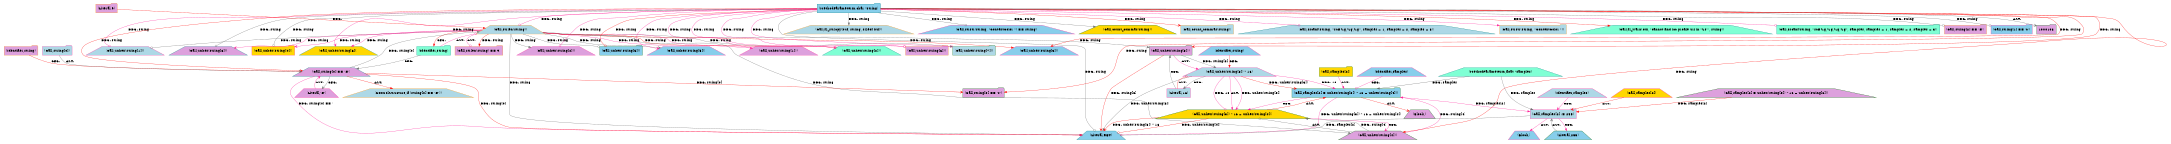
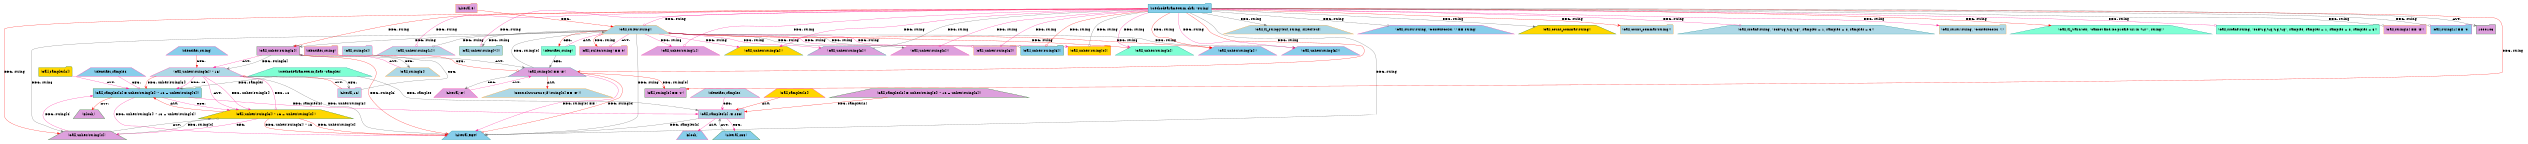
  digraph {
    node [color=deeppink fillcolor=plum shape=trapezium style=filled]
    edge [arrowhead=normal color=deeppink]
    n1 [color=darkgreen label="(Call,unhex(string[3]))" shape=folder]
    n2 [fillcolor=lightblue label="(Call,unhex(string[3]) * 16)"]
    n3 [color=teal fillcolor=skyblue label="(Literal,RET)"]
+   n4 [color=darkorange fillcolor=lightblue label="(Call,string[3])"]
    n5 [color=darkgreen fillcolor=skyblue label="(Call,samples[2] = unhex(string[3]) * 16 + unhex(string[4]))" shape=folder]
    n6 [color=darkgreen fillcolor=gold label="(Call,unhex(string[3]) * 16 + unhex(string[4]))"]
    n7 [fillcolor=lightblue label="(Literal,16)" shape=folder]
    n8 [color=darkorange fillcolor=lightblue label="(Call,strlen(string))"]
    n9 [fillcolor=lightblue label="(Call,unhex(string[1]))"]
    n10 [color=teal fillcolor=gold label="(Call,unhex(string[6]))"]
    n11 [color=teal fillcolor=aquamarine label="(Identifier,string)" shape=folder]
    n12 [label="(Call,unhex(string[2]))"]
    n13 [fillcolor=gold label="(Call,unhex(string[4]))" shape=folder]
    n14 [fillcolor=skyblue label="(Call,unhex(string[3]))"]
    n15 [color=darkgreen fillcolor=lightblue label="(Call,unhex(string[7]))" shape=folder]
    n16 [label="(Call,unhex(string[1]))"]
    n17 [color=teal label="(Call,unhex(string[8]))"]
    n18 [color=darkorange label="(Call,strlen(string) == 9)" shape=folder]
    n19 [color=darkorange label="(Call,unhex(string[6]))" shape=folder]
    n20 [color=darkgreen fillcolor=skyblue label="(Call,unhex(string[5]))" shape=folder]
    n21 [color=teal fillcolor=aquamarine label="(Call,unhex(string[2]))"]
    n22 [fillcolor=skyblue label="(Call,unhex(string[5]))"]
    n23 [color=darkgreen label="(Call,unhex(string[4]))"]
    n24 [color=teal label="(Call,string[0] == '#')"]
    n25 [label="(Literal,'#')"]
    n26 [color=darkorange fillcolor=lightblue label="(ControlStructure,if (string[0] == '#'))"]
    n27 [color=darkgreen label="(Call,string[0] == 's')" shape=folder]
    n28 [color=teal fillcolor=skyblue label="(MethodParameterIn,char *string)" shape=folder]
    n29 [color=darkorange fillcolor=lightblue label="(Call,fz_strlcpy(buf, string, sizeof buf))"]
    n30 [fillcolor=skyblue label="(Call,strstr(string, \"ContextColor \") == string)"]
    n31 [color=darkgreen fillcolor=gold label="(Call,count_commas(string))"]
    n32 [color=darkorange fillcolor=lightblue label="(Call,count_commas(string))" shape=folder]
    n33 [color=teal fillcolor=lightblue label="(Call,sscanf(string, \"sc#%g,%g,%g\", samples + 1, samples + 2, samples + 3))"]
    n34 [color=darkorange fillcolor=lightblue label="(Call,strstr(string, \"ContextColor \"))" shape=folder]
    n35 [color=teal fillcolor=aquamarine label="(Call,fz_warn(ctx, \"cannot find icc profile uri in '%s'\", string))"]
    n36 [color=teal fillcolor=aquamarine label="(Call,sscanf(string, \"sc#%g,%g,%g,%g\", samples, samples + 1, samples + 2, samples + 3))" shape=folder]
    n37 [color=darkorange label="(Call,string[2] == '#')" shape=folder]
    n38 [fillcolor=skyblue label="(Call,string[1] == 'c')" shape=folder]
    1000103 [color=darkgreen shape=folder]
    n40 [fillcolor=lightblue label="(Call,samples[2] /= 255)" shape=folder]
    n41 [color=darkgreen label="(Block,)"]
    n42 [fillcolor=skyblue label="(Block,)"]
    n43 [color=darkgreen fillcolor=skyblue label="(Literal,255)"]
    n44 [fillcolor=lightblue label="(Identifier,samples)"]
    n45 [fillcolor=gold label="(Call,samples[2])"]
    n46 [color=darkorange label="(Identifier,string)" shape=folder]
    n47 [fillcolor=skyblue label="(Identifier,samples)"]
    n48 [fillcolor=skyblue label="(Identifier,string)"]
    n49 [color=darkgreen fillcolor=gold label="(Call,samples[2])" shape=folder]
    n50 [color=darkgreen label="(Call,samples[2] = unhex(string[5]) * 16 + unhex(string[6]))"]
    n51 [color=teal fillcolor=aquamarine label="(MethodParameterIn,float *samples)"]
    n52 [color=darkorange label="(Literal,9)" shape=folder]
    n53 [fillcolor=lightblue label="(Call,string[0])" shape=folder]
    n1 -> n2 [label="AST: "]
    n1 -> n2 [arrowhead=vee color=gray40 label="DDG: string[3]"]
    n1 -> n3 [arrowhead=vee color=red label="DDG: string[3]"]
+   n1 -> n4 [arrowhead=vee color=gray40 label="CFG: "]
    n2 -> n3 [color=gray40 label="DDG: unhex(string[3])"]
    n2 -> n5 [arrowhead=vee color=red label="DDG: unhex(string[3])"]
    n2 -> n5 [label="DDG: 16"]
    n2 -> n6 [label="AST: "]
    n2 -> n6 [arrowhead=vee label="DDG: unhex(string[3])"]
    n2 -> n6 [arrowhead=odot label="DDG: 16"]
    n2 -> n7 [arrowhead=vee color=gray40 label="CFG: "]
+   n4 -> n1 [arrowhead=odot label="AST: "]
    n5 -> n3 [arrowhead=odot label="DDG: unhex(string[3]) * 16 + unhex(string[4])"]
    n5 -> n6 [label="CFG: "]
    n5 -> n40 [label="DDG: samples[2]"]
    n5 -> n41 [arrowhead=vee color=red label="AST: "]
    n6 -> n3 [arrowhead=vee color=red label="DDG: unhex(string[3]) * 16"]
    n6 -> n3 [arrowhead=odot color=red label="DDG: unhex(string[4])"]
    n6 -> n5 [color=red label="AST: "]
    n6 -> n23 [arrowhead=vee label="CFG: "]
    n7 -> n1 [color=gray40 label="CFG: "]
    n7 -> n2 [arrowhead=odot color=red label="AST: "]
    n8 -> n1 [arrowhead=vee color=gray40 label="DDG: string"]
    n8 -> n3 [color=gray40 label="DDG: string"]
    n8 -> n9 [arrowhead=odot color=gray40 label="DDG: string"]
    n8 -> n10 [label="DDG: string"]
    n8 -> n11 [color=red label="CFG: "]
    n8 -> n12 [color=gray40 label="DDG: string"]
    n8 -> n13 [arrowhead=vee label="DDG: string"]
    n8 -> n14 [color=red label="DDG: string"]
    n8 -> n15 [color=gray40 label="DDG: string"]
    n8 -> n16 [arrowhead=vee label="DDG: string"]
    n8 -> n17 [arrowhead=vee label="DDG: string"]
    n8 -> n18 [arrowhead=odot label="AST: "]
    n8 -> n18 [color=red label="DDG: string"]
    n8 -> n19 [arrowhead=odot label="DDG: string"]
    n8 -> n20 [arrowhead=odot color=gray40 label="DDG: string"]
    n8 -> n21 [arrowhead=odot color=red label="DDG: string"]
    n8 -> n22 [arrowhead=vee color=gray40 label="DDG: string"]
    n8 -> n23 [arrowhead=vee color=gray40 label="DDG: string"]
    n11 -> n8 [arrowhead=odot label="AST: "]
    n11 -> n24 [color=gray40 label="CFG: "]
    n23 -> n5 [label="DDG: string[4]"]
    n23 -> n6 [arrowhead=odot color=gray40 label="AST: "]
    n23 -> n6 [color=gray40 label="DDG: string[4]"]
    n24 -> n3 [label="DDG: string[0] == '"]
    n24 -> n3 [arrowhead=odot color=red label="DDG: string[0]"]
    n24 -> n8 [color=gray40 label="DDG: string[0]"]
    n24 -> n25 [arrowhead=vee color=gray40 label="CFG: "]
    n24 -> n26 [color=red label="AST: "]
    n24 -> n27 [arrowhead=vee color=red label="DDG: string[0]"]
    n25 -> n24 [arrowhead=vee label="AST: "]
    n28 -> n1 [arrowhead=vee color=red label="DDG: string"]
    n28 -> n3 [arrowhead=odot color=gray40 label="DDG: string"]
    n28 -> n8 [arrowhead=odot label="DDG: string"]
    n28 -> n9 [arrowhead=odot label="DDG: string"]
    n28 -> n10 [arrowhead=vee label="DDG: string"]
    n28 -> n12 [arrowhead=odot label="DDG: string"]
    n28 -> n13 [arrowhead=odot color=gray40 label="DDG: string"]
    n28 -> n14 [arrowhead=vee color=red label="DDG: string"]
    n28 -> n15 [arrowhead=odot label="DDG: string"]
    n28 -> n16 [arrowhead=odot label="DDG: string"]
    n28 -> n17 [arrowhead=odot color=gray40 label="DDG: string"]
    n28 -> n19 [arrowhead=odot label="DDG: string"]
    n28 -> n20 [arrowhead=odot color=red label="DDG: string"]
    n28 -> n21 [arrowhead=vee label="DDG: string"]
    n28 -> n22 [arrowhead=vee label="DDG: string"]
    n28 -> n23 [color=red label="DDG: string"]
    n28 -> n24 [arrowhead=vee color=red label="DDG: string"]
    n28 -> n27 [color=red label="DDG: string"]
    n28 -> n29 [color=gray40 label="DDG: string"]
    n28 -> n30 [arrowhead=odot color=gray40 label="DDG: string"]
    n28 -> n31 [color=gray40 label="DDG: string"]
    n28 -> n32 [arrowhead=vee color=red label="DDG: string"]
    n28 -> n33 [arrowhead=odot label="DDG: string"]
    n28 -> n34 [label="DDG: string"]
    n28 -> n35 [color=red label="DDG: string"]
    n28 -> n36 [arrowhead=odot label="DDG: string"]
    n28 -> n37 [arrowhead=odot color=gray40 label="DDG: string"]
    n28 -> n38 [arrowhead=odot color=gray40 label="DDG: string"]
    n28 -> 1000103 [arrowhead=vee color=gray40 label="AST: "]
    n40 -> n3 [arrowhead=odot color=gray40 label="DDG: samples[2]"]
    n40 -> n42 [label="AST: "]
    n40 -> n43 [label="CFG: "]
    n43 -> n40 [arrowhead=vee color=gray40 label="AST: "]
    n44 -> n40 [arrowhead=vee label="CFG: "]
    n45 -> n40 [arrowhead=vee color=red label="AST: "]
    n46 -> n24 [arrowhead=odot color=red label="CFG: "]
    n47 -> n5 [arrowhead=odot label="CFG: "]
    n48 -> n2 [color=red label="CFG: "]
    n49 -> n5 [label="AST: "]
    n50 -> n40 [color=red label="DDG: samples[2]"]
    n51 -> n5 [color=gray40 label="DDG: samples"]
    n51 -> n40 [color=gray40 label="DDG: samples"]
    n52 -> n8 [color=red label="DDG: "]
    n53 -> n24 [arrowhead=vee color=gray40 label="AST: "]
  }
